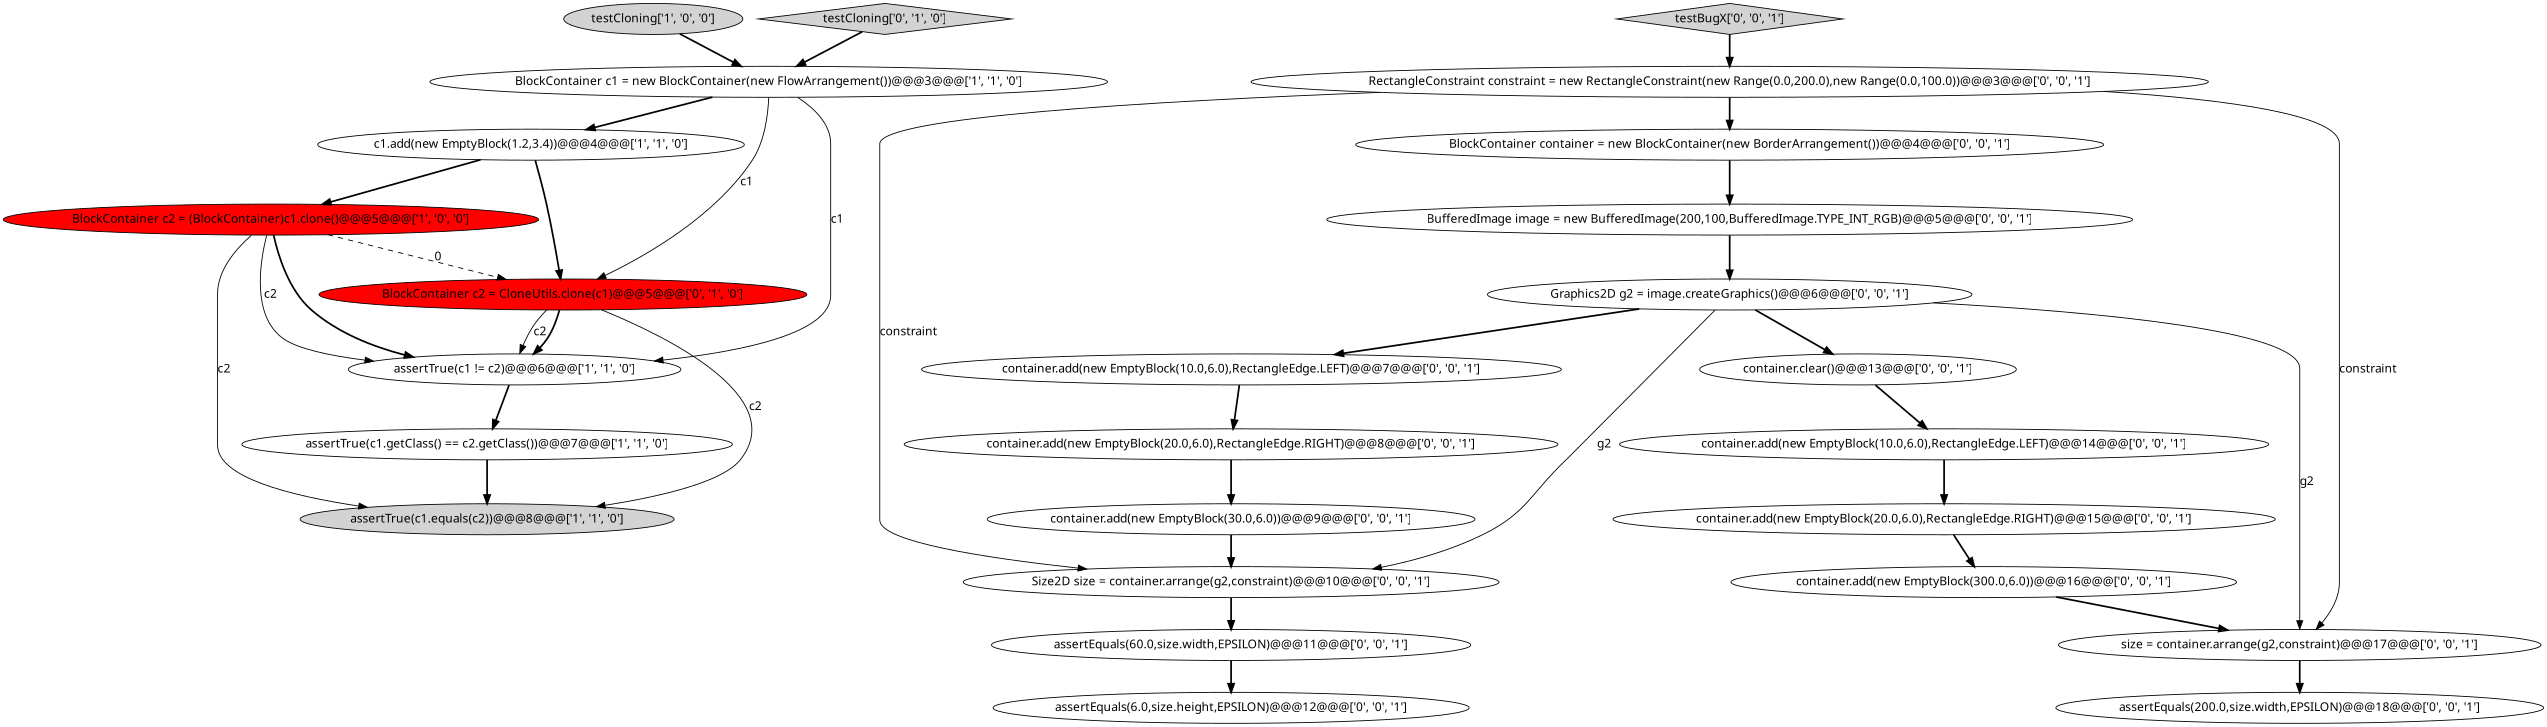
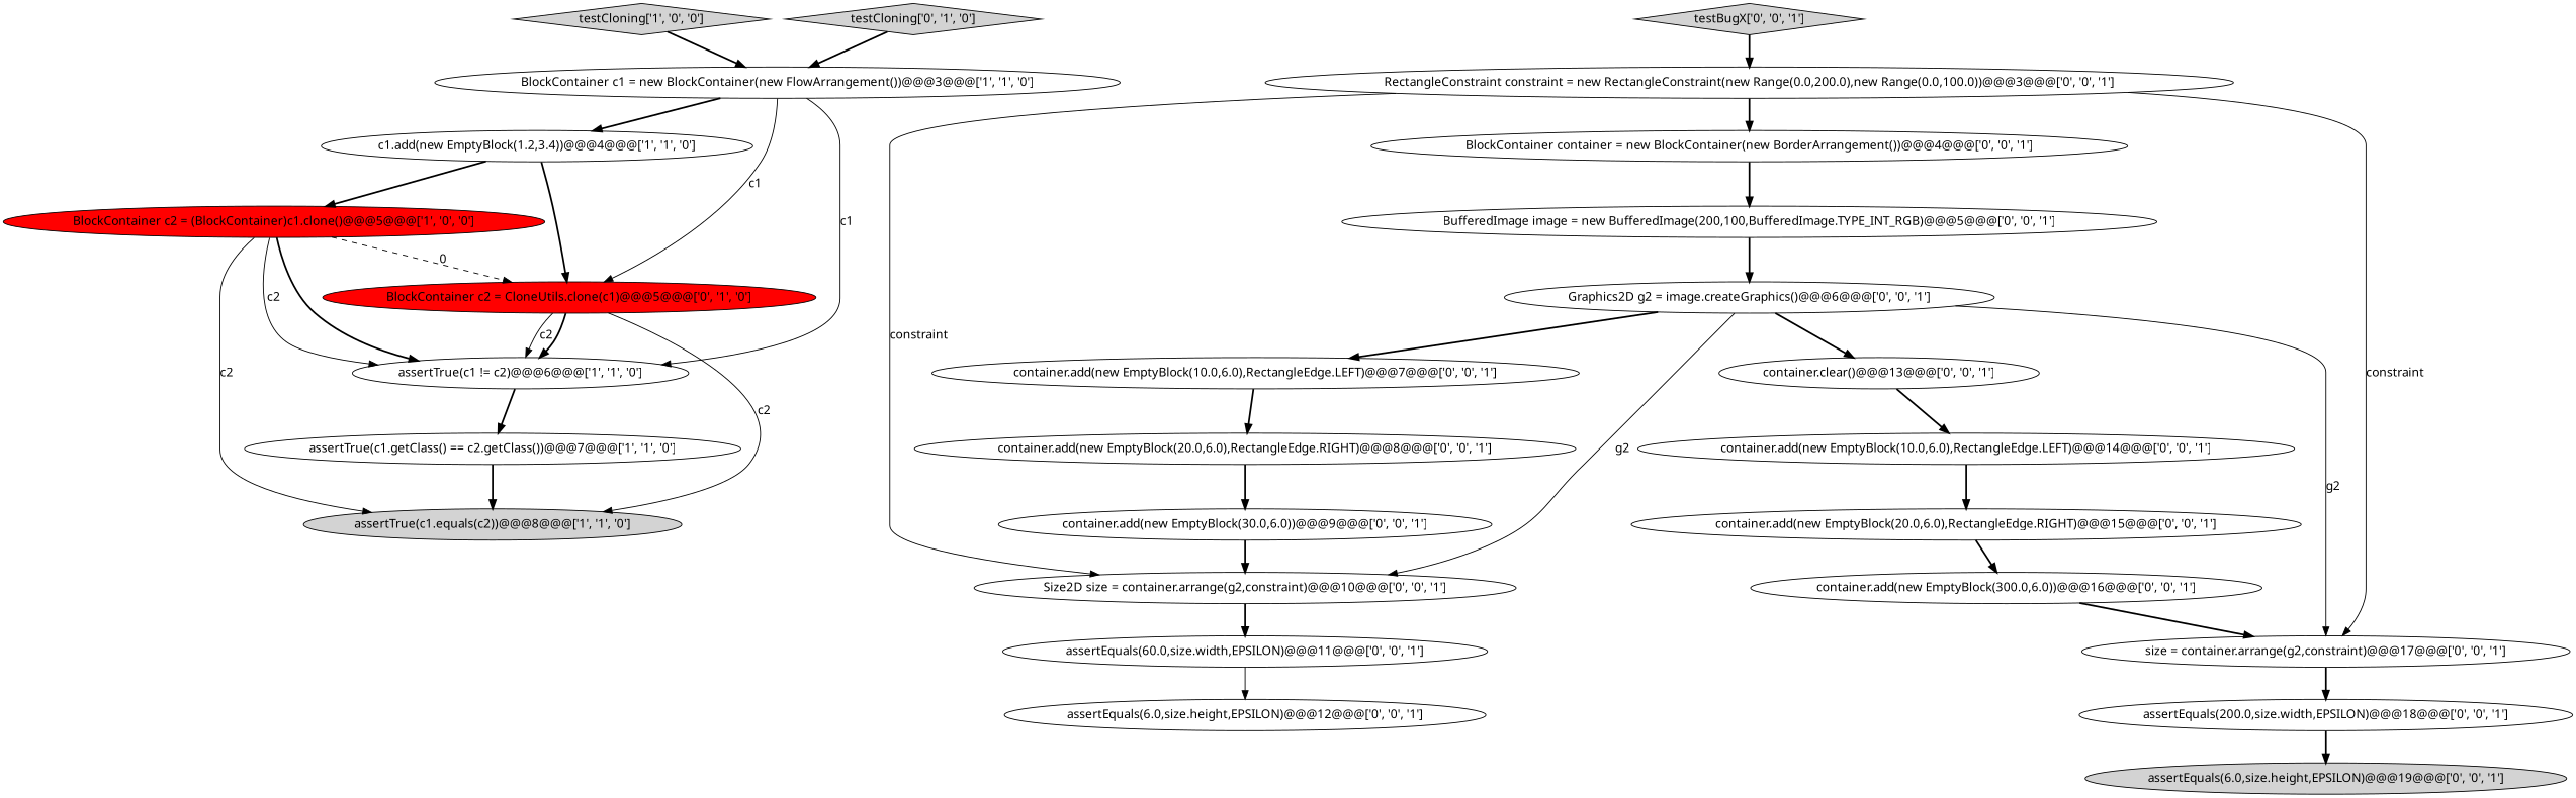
  digraph {
    fontname="Noto Sans"
    node [fillcolor=white fontname="Noto Sans" shape=ellipse style=filled]
    edge [fontname="Noto Sans" style=bold]
-   n1 [fillcolor=lightgray label="testCloning['1', '0', '0']"]
+   n1 [fillcolor=lightgray label="testCloning['1', '0', '0']" shape=diamond]
    n2 [label="BlockContainer c1 = new BlockContainer(new FlowArrangement())@@@3@@@['1', '1', '0']"]
    n3 [label="c1.add(new EmptyBlock(1.2,3.4))@@@4@@@['1', '1', '0']"]
    n4 [fillcolor=red label="BlockContainer c2 = CloneUtils.clone(c1)@@@5@@@['0', '1', '0']"]
    n5 [label="assertTrue(c1 != c2)@@@6@@@['1', '1', '0']"]
    n6 [fillcolor=red label="BlockContainer c2 = (BlockContainer)c1.clone()@@@5@@@['1', '0', '0']"]
    n7 [fillcolor=lightgray label="assertTrue(c1.equals(c2))@@@8@@@['1', '1', '0']"]
    n8 [label="assertTrue(c1.getClass() == c2.getClass())@@@7@@@['1', '1', '0']"]
    n9 [label="Graphics2D g2 = image.createGraphics()@@@6@@@['0', '0', '1']"]
    n10 [label="size = container.arrange(g2,constraint)@@@17@@@['0', '0', '1']"]
    n11 [label="Size2D size = container.arrange(g2,constraint)@@@10@@@['0', '0', '1']"]
    n12 [label="container.add(new EmptyBlock(10.0,6.0),RectangleEdge.LEFT)@@@7@@@['0', '0', '1']"]
    n13 [label="container.clear()@@@13@@@['0', '0', '1']"]
    n14 [label="assertEquals(200.0,size.width,EPSILON)@@@18@@@['0', '0', '1']"]
    n15 [label="assertEquals(60.0,size.width,EPSILON)@@@11@@@['0', '0', '1']"]
    n16 [label="container.add(new EmptyBlock(20.0,6.0),RectangleEdge.RIGHT)@@@8@@@['0', '0', '1']"]
    n17 [label="BufferedImage image = new BufferedImage(200,100,BufferedImage.TYPE_INT_RGB)@@@5@@@['0', '0', '1']"]
    n18 [label="assertEquals(6.0,size.height,EPSILON)@@@12@@@['0', '0', '1']"]
    n19 [fillcolor=lightgray label="testCloning['0', '1', '0']" shape=diamond]
    n20 [label="BlockContainer container = new BlockContainer(new BorderArrangement())@@@4@@@['0', '0', '1']"]
    n21 [label="container.add(new EmptyBlock(300.0,6.0))@@@16@@@['0', '0', '1']"]
    n22 [label="container.add(new EmptyBlock(10.0,6.0),RectangleEdge.LEFT)@@@14@@@['0', '0', '1']"]
    n23 [label="container.add(new EmptyBlock(20.0,6.0),RectangleEdge.RIGHT)@@@15@@@['0', '0', '1']"]
    n24 [label="container.add(new EmptyBlock(30.0,6.0))@@@9@@@['0', '0', '1']"]
+   n25 [fillcolor=lightgray label="assertEquals(6.0,size.height,EPSILON)@@@19@@@['0', '0', '1']"]
    n26 [fillcolor=lightgray label="testBugX['0', '0', '1']" shape=diamond]
    n27 [label="RectangleConstraint constraint = new RectangleConstraint(new Range(0.0,200.0),new Range(0.0,100.0))@@@3@@@['0', '0', '1']"]
    n1 -> n2
    n2 -> n3
    n2 -> n4 [label=c1 style=solid]
    n2 -> n5 [label=c1 style=solid]
    n3 -> n4
    n3 -> n6
    n4 -> n5 [label=c2 style=solid]
    n4 -> n5
    n4 -> n7 [label=c2 style=solid]
    n5 -> n8
    n6 -> n4 [label=0 style=dashed]
    n6 -> n5 [label=c2 style=solid]
    n6 -> n5
    n6 -> n7 [label=c2 style=solid]
    n8 -> n7
    n9 -> n10 [label=g2 style=solid]
    n9 -> n11 [label=g2 style=solid]
    n9 -> n12
    n9 -> n13
    n10 -> n14
    n11 -> n15
    n12 -> n16
    n13 -> n22
-   n15 -> n18
+   n14 -> n25
+   n15 -> n18 [style=solid]
    n16 -> n24
    n17 -> n9
    n19 -> n2
    n20 -> n17
    n21 -> n10
    n22 -> n23
    n23 -> n21
    n24 -> n11
    n26 -> n27
    n27 -> n10 [label=constraint style=solid]
    n27 -> n11 [label=constraint style=solid]
    n27 -> n20
  }
